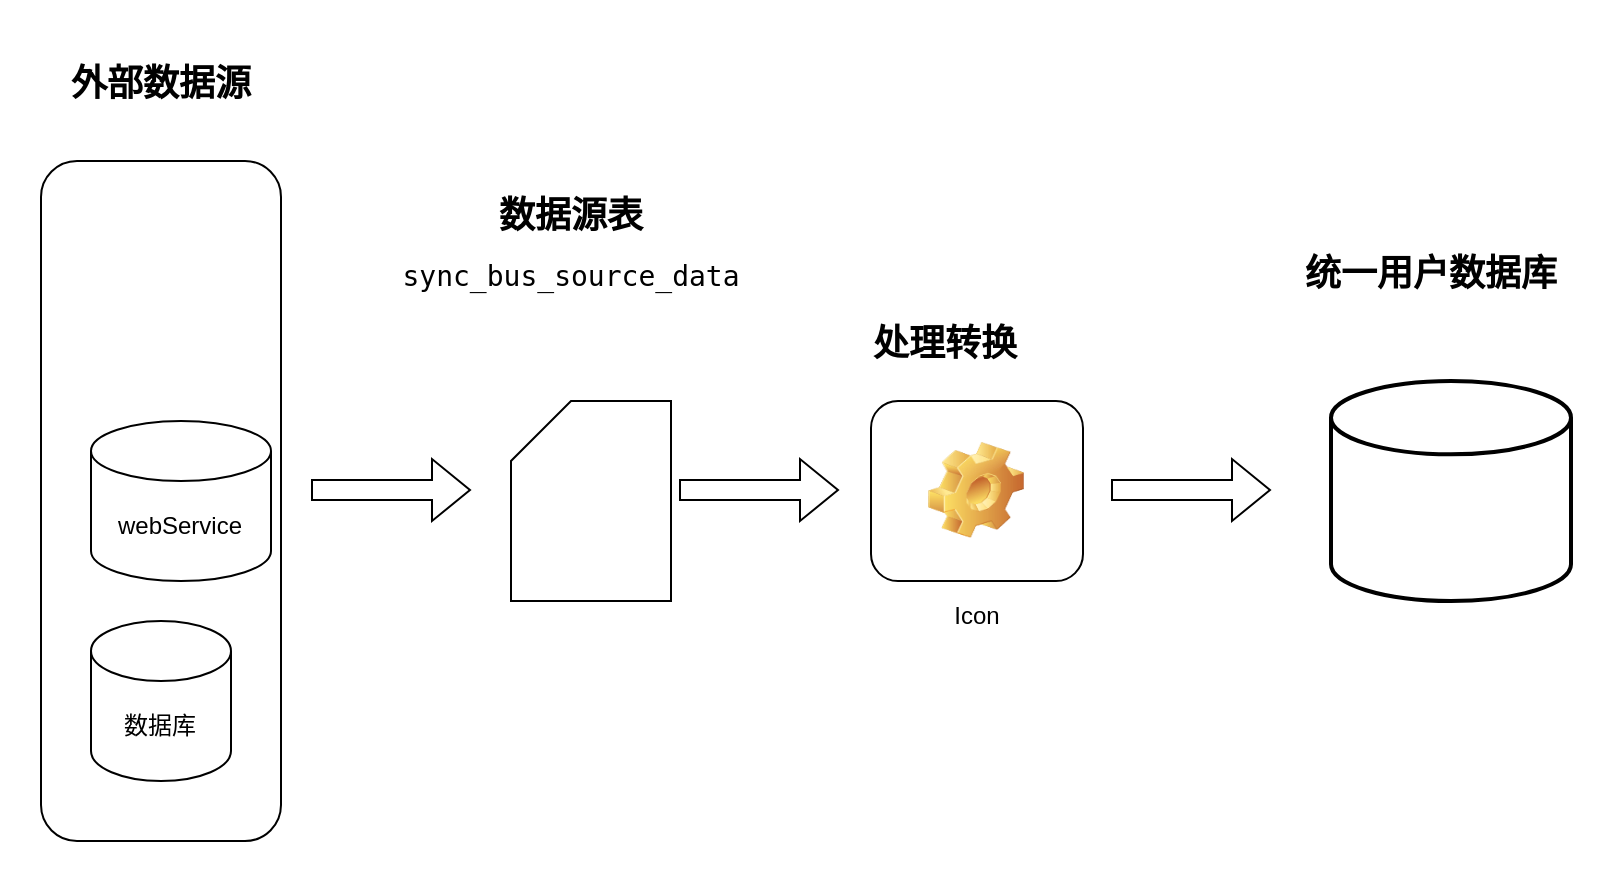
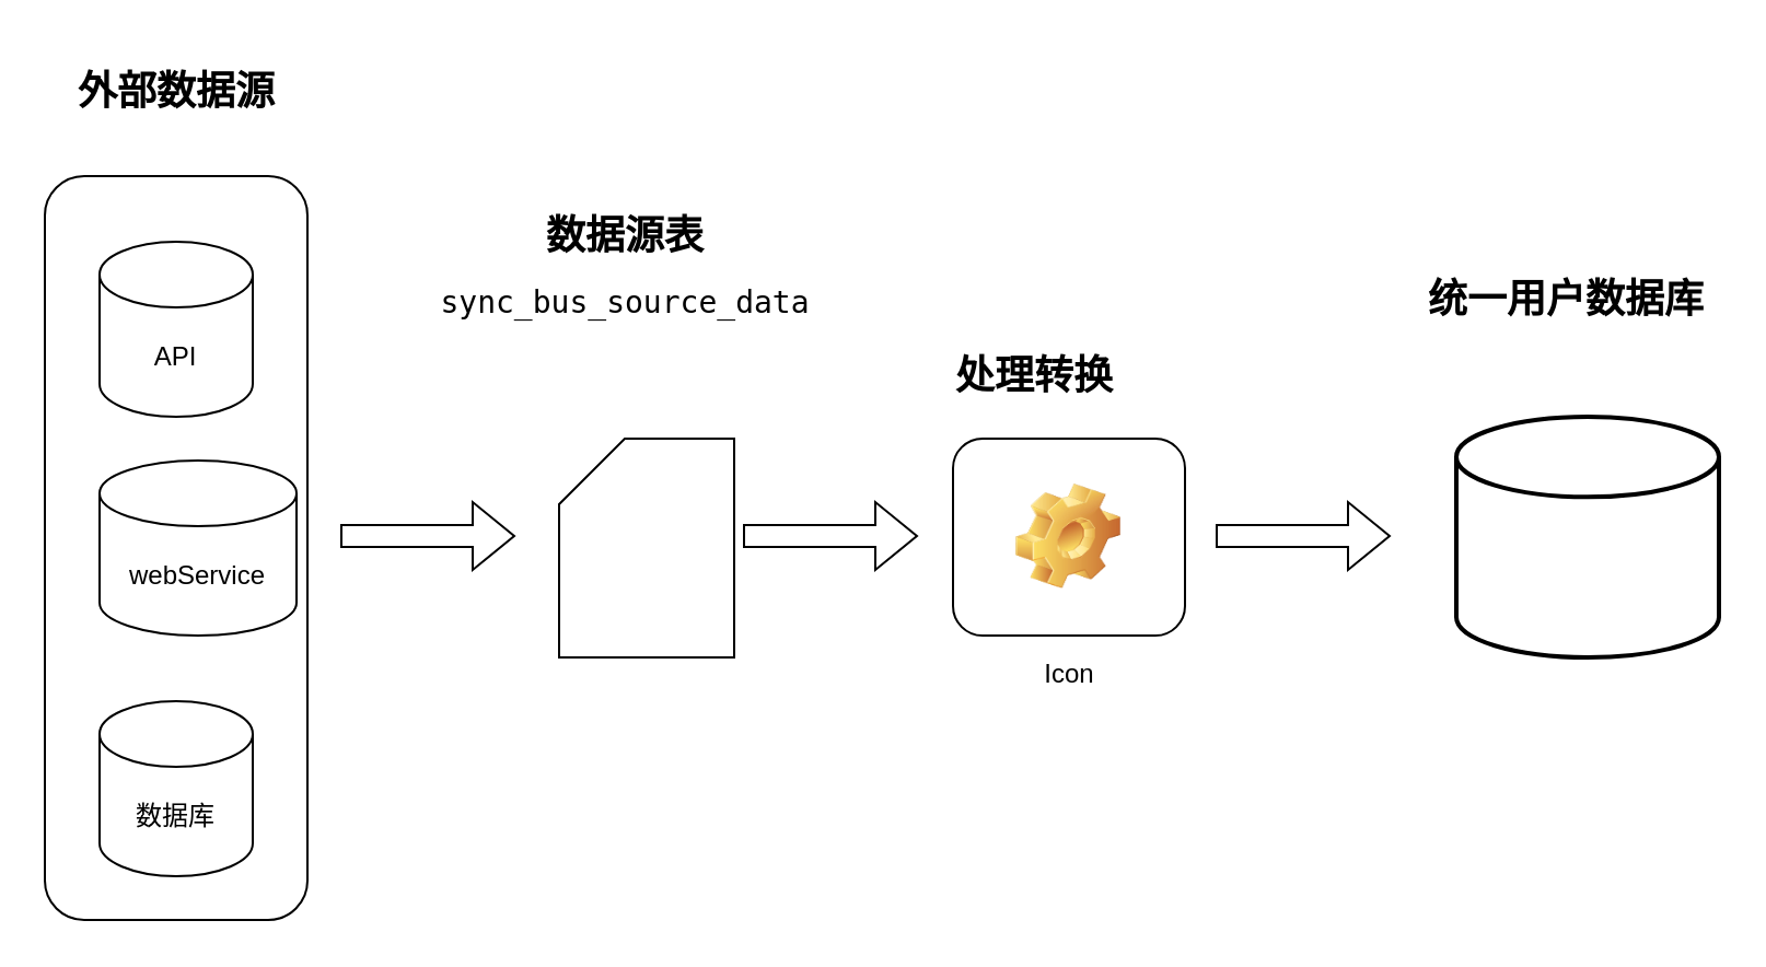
  <mxCell id="0" />
  <mxCell id="1" parent="0" />
  <mxCell id="2" value="" style="rounded=1;whiteSpace=wrap;html=1;" vertex="1" parent="1"><mxGeometry x="20" y="80" width="120" height="340" as="geometry" /></mxCell>
+ <mxCell id="3" value="API" style="shape=cylinder3;whiteSpace=wrap;html=1;boundedLbl=1;backgroundOutline=1;size=15;" vertex="1" parent="1"><mxGeometry x="45" y="110" width="70" height="80" as="geometry" /></mxCell>
  <mxCell id="4" value="webService" style="shape=cylinder3;whiteSpace=wrap;html=1;boundedLbl=1;backgroundOutline=1;size=15;" vertex="1" parent="1"><mxGeometry x="45" y="210" width="90" height="80" as="geometry" /></mxCell>
- <mxCell id="5" value="数据库" style="shape=cylinder3;whiteSpace=wrap;html=1;boundedLbl=1;backgroundOutline=1;size=15;" vertex="1" parent="1"><mxGeometry x="45" y="310" width="70" height="80" as="geometry" /></mxCell>
+ <mxCell id="5" value="数据库" style="shape=cylinder3;whiteSpace=wrap;html=1;boundedLbl=1;backgroundOutline=1;size=15;" vertex="1" parent="1"><mxGeometry x="45" y="320" width="70" height="80" as="geometry" /></mxCell>
  <mxCell id="6" value="&lt;font style=&quot;font-size: 18px;&quot;&gt;外部数据源&lt;/font&gt;" style="text;strokeColor=none;fillColor=none;html=1;fontSize=24;fontStyle=1;verticalAlign=middle;align=center;" vertex="1" parent="1"><mxGeometry x="30" y="20" width="100" height="40" as="geometry" /></mxCell>
  <mxCell id="7" value="" style="shape=flexArrow;endArrow=classic;html=1;rounded=0;" edge="1" parent="1"><mxGeometry width="50" height="50" relative="1" as="geometry"><mxPoint x="155" y="244.5" as="sourcePoint" /><mxPoint x="235" y="244.5" as="targetPoint" /></mxGeometry></mxCell>
  <mxCell id="8" value="&lt;pre style=&quot;background-color: rgb(28, 28, 28); color: rgb(246, 246, 246); font-family: &amp;quot;Courier New&amp;quot;, monospace; line-height: 100%;&quot;&gt;&lt;br&gt;&lt;/pre&gt;" style="shape=card;whiteSpace=wrap;html=1;" vertex="1" parent="1"><mxGeometry x="255" y="200" width="80" height="100" as="geometry" /></mxCell>
  <mxCell id="9" value="&lt;font style=&quot;font-size: 18px;&quot;&gt;数据源表&lt;/font&gt;&lt;div&gt;&lt;span style=&quot;font-family: Consolas, monospace; font-size: 10.5pt; font-weight: normal; background-color: initial;&quot;&gt;sync_bus_source_data&lt;/span&gt;&lt;/div&gt;" style="text;strokeColor=none;fillColor=none;html=1;fontSize=24;fontStyle=1;verticalAlign=middle;align=center;" vertex="1" parent="1"><mxGeometry x="235" y="100" width="100" height="40" as="geometry" /></mxCell>
  <mxCell id="10" value="Icon" style="icon;html=1;image=img/clipart/Gear_128x128.png" vertex="1" parent="1"><mxGeometry x="435" y="200" width="106" height="90" as="geometry" /></mxCell>
  <mxCell id="11" value="&lt;span style=&quot;font-size: 18px;&quot;&gt;处理转换&lt;/span&gt;" style="text;strokeColor=none;fillColor=none;html=1;fontSize=24;fontStyle=1;verticalAlign=middle;align=center;" vertex="1" parent="1"><mxGeometry x="422" y="150" width="100" height="40" as="geometry" /></mxCell>
  <mxCell id="12" value="" style="strokeWidth=2;html=1;shape=mxgraph.flowchart.database;whiteSpace=wrap;" vertex="1" parent="1"><mxGeometry x="665" y="190" width="120" height="110" as="geometry" /></mxCell>
  <mxCell id="13" value="&lt;span style=&quot;font-size: 18px;&quot;&gt;统一用户数据库&lt;/span&gt;" style="text;strokeColor=none;fillColor=none;html=1;fontSize=24;fontStyle=1;verticalAlign=middle;align=center;" vertex="1" parent="1"><mxGeometry x="665" y="115" width="100" height="40" as="geometry" /></mxCell>
  <mxCell id="14" value="" style="shape=flexArrow;endArrow=classic;html=1;rounded=0;" edge="1" parent="1"><mxGeometry width="50" height="50" relative="1" as="geometry"><mxPoint x="339" y="244.5" as="sourcePoint" /><mxPoint x="419" y="244.5" as="targetPoint" /></mxGeometry></mxCell>
  <mxCell id="15" value="" style="shape=flexArrow;endArrow=classic;html=1;rounded=0;" edge="1" parent="1"><mxGeometry width="50" height="50" relative="1" as="geometry"><mxPoint x="555" y="244.5" as="sourcePoint" /><mxPoint x="635" y="244.5" as="targetPoint" /></mxGeometry></mxCell>
